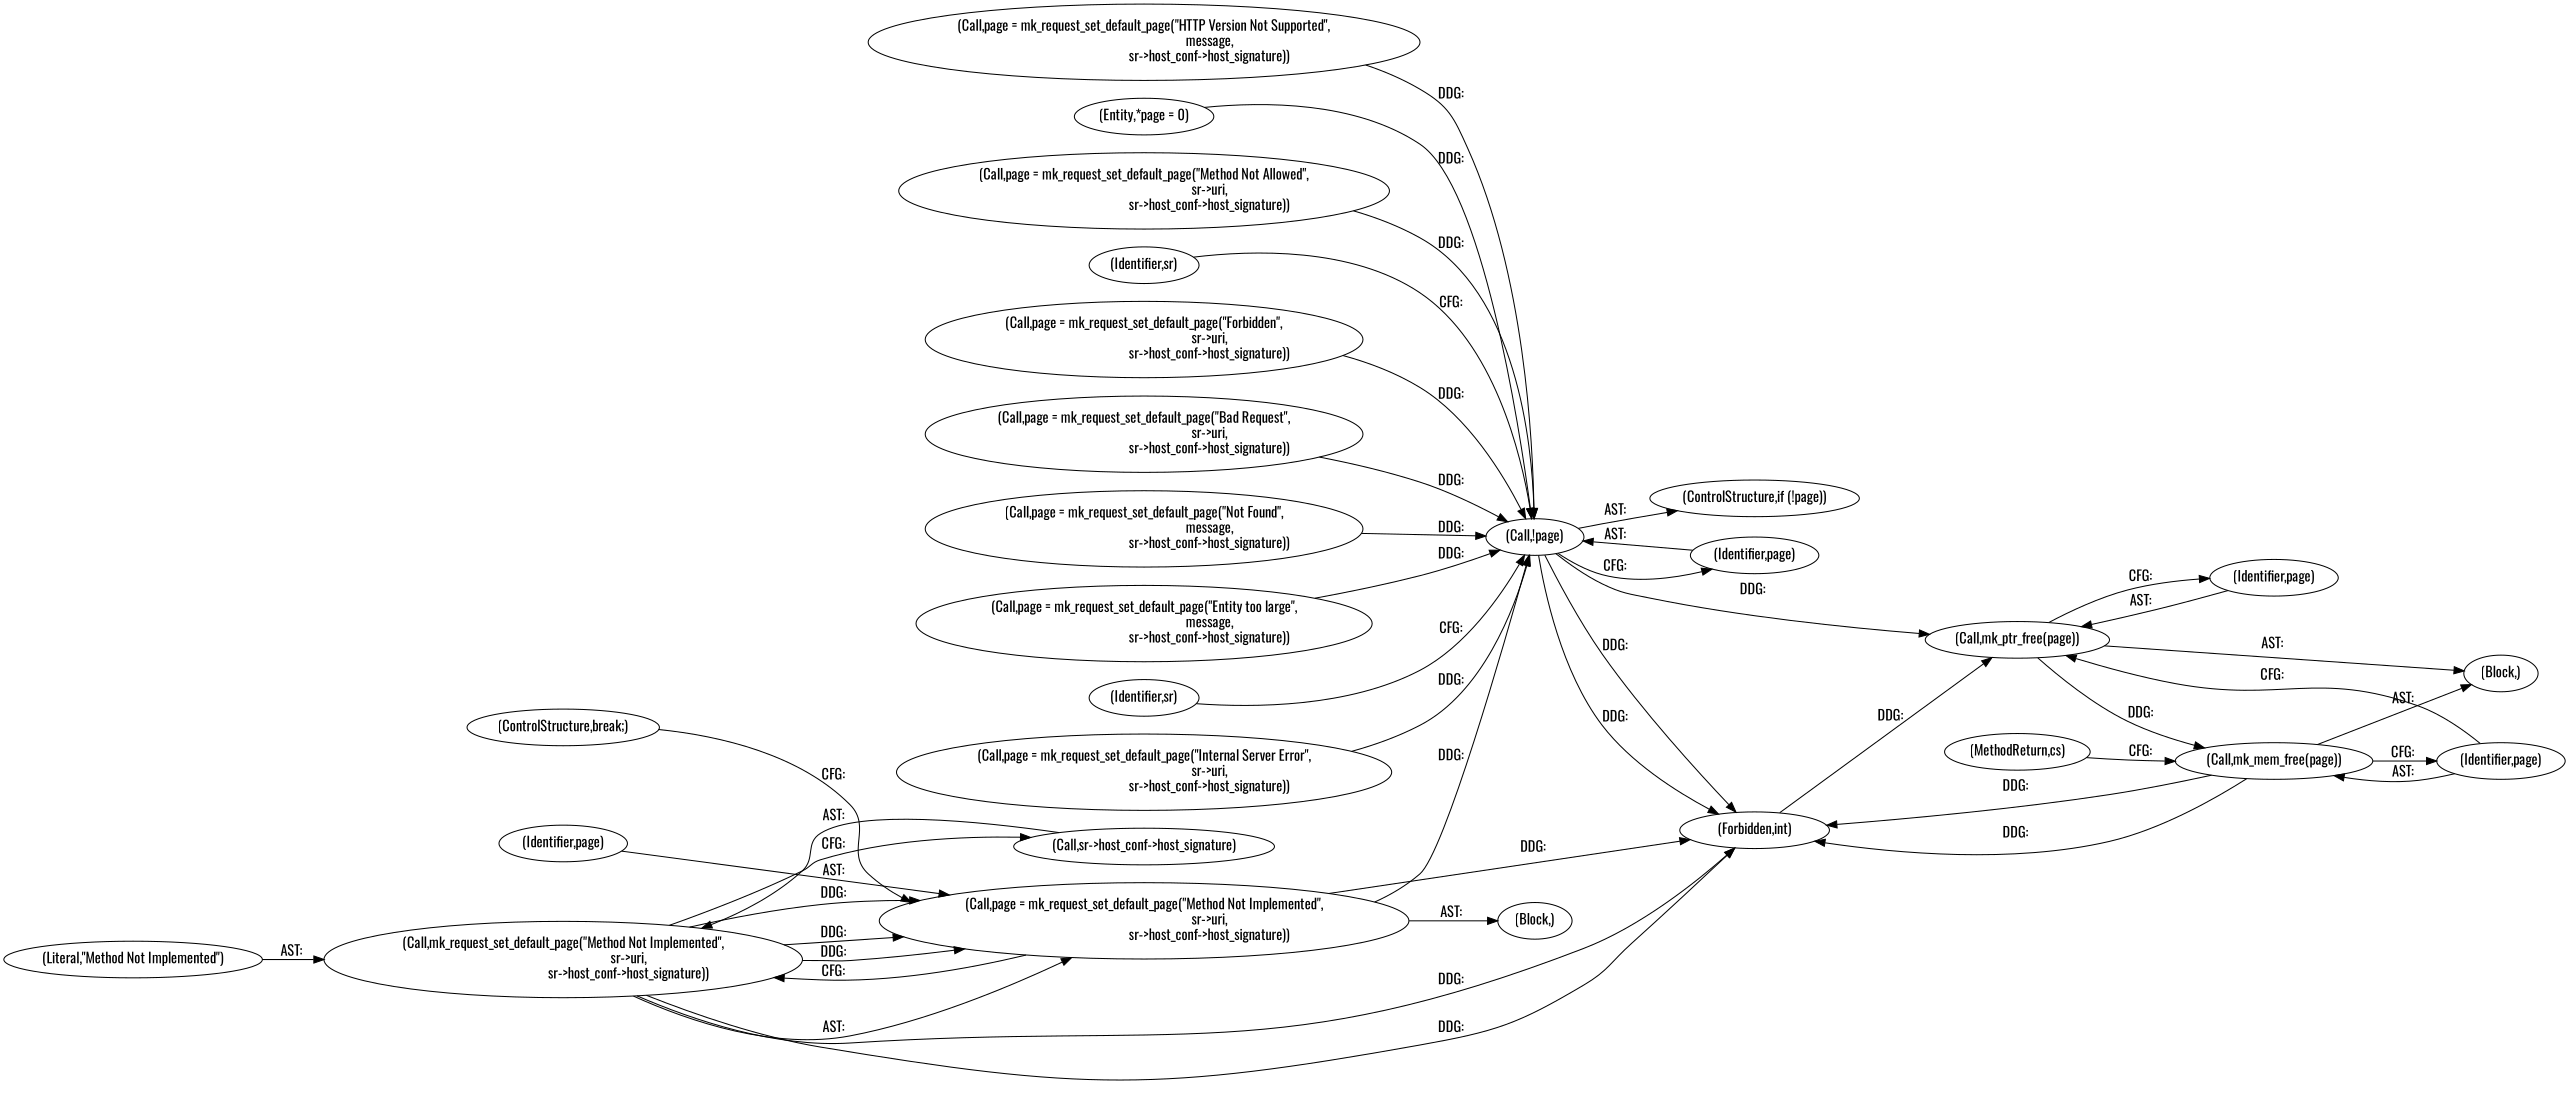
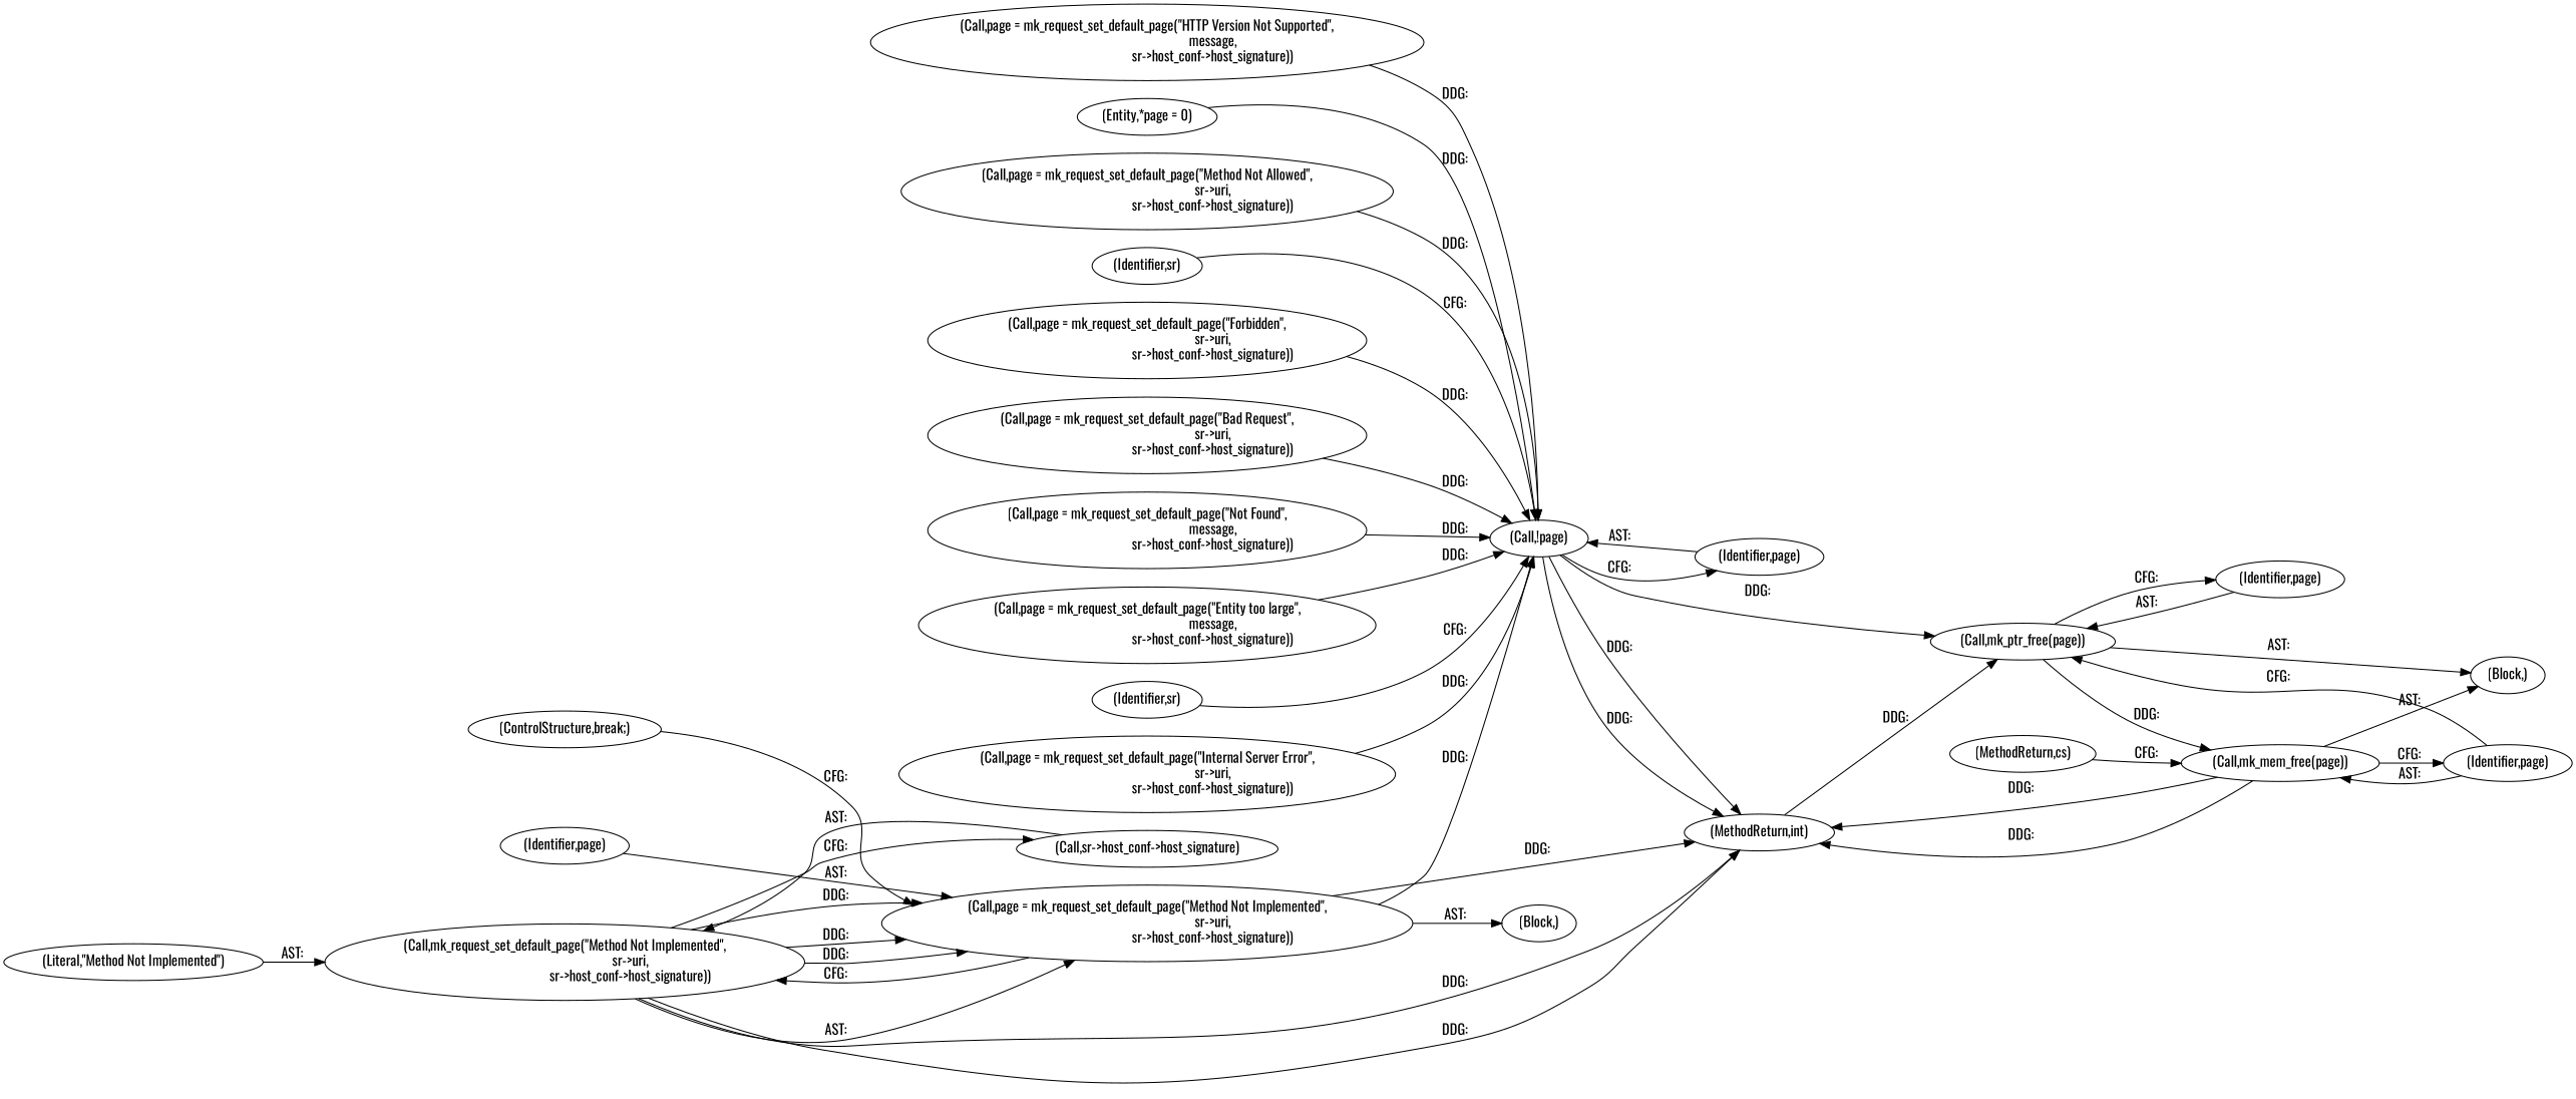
  digraph {
    fontname=Oswald
    rankdir=LR
    node [fontname=Oswald]
    edge [fontname=Oswald]
    n1 [label="(Call,mk_request_set_default_page(\"Method Not Implemented\",\n                                           sr->uri,\n                                           sr->host_conf->host_signature))"]
    n2 [label="(Call,page = mk_request_set_default_page(\"Method Not Implemented\",\n                                           sr->uri,\n                                           sr->host_conf->host_signature))"]
-   n3 [label="(Forbidden,int)"]
+   n3 [label="(MethodReturn,int)"]
    n4 [label="(Call,sr->host_conf->host_signature)"]
    n5 [label="(Call,!page)"]
    n6 [label="(Block,)"]
    n7 [label="(Call,mk_ptr_free(page))"]
-   n8 [label="(ControlStructure,if (!page))"]
    n9 [label="(Identifier,page)"]
    n10 [label="(Call,mk_mem_free(page))"]
    n11 [label="(Block,)"]
    n12 [label="(Identifier,page)"]
    n13 [label="(Identifier,page)"]
    n14 [label="(Literal,\"Method Not Implemented\")"]
    n15 [label="(Identifier,sr)"]
    n16 [label="(MethodReturn,cs)"]
    n17 [label="(Call,page = mk_request_set_default_page(\"Forbidden\",\n                                           sr->uri,\n                                           sr->host_conf->host_signature))"]
    n18 [label="(Call,page = mk_request_set_default_page(\"Bad Request\",\n                                           sr->uri,\n                                           sr->host_conf->host_signature))"]
    n19 [label="(Call,page = mk_request_set_default_page(\"Not Found\",\n                                           message,\n                                           sr->host_conf->host_signature))"]
    n20 [label="(Call,page = mk_request_set_default_page(\"Entity too large\",\n                                           message,\n                                           sr->host_conf->host_signature))"]
    n21 [label="(Identifier,sr)"]
    n22 [label="(Call,page = mk_request_set_default_page(\"Internal Server Error\",\n                                           sr->uri,\n                                           sr->host_conf->host_signature))"]
    n23 [label="(Call,page = mk_request_set_default_page(\"HTTP Version Not Supported\",\n                                           message,\n                                           sr->host_conf->host_signature))"]
    n24 [label="(Entity,*page = 0)"]
    n25 [label="(ControlStructure,break;)"]
    n26 [label="(Identifier,page)"]
    n27 [label="(Call,page = mk_request_set_default_page(\"Method Not Allowed\",\n                                           sr->uri,\n                                           sr->host_conf->host_signature))"]
    n1 -> n2 [label="AST: "]
    n1 -> n2 [label="DDG: "]
    n1 -> n2 [label="DDG: "]
    n1 -> n2 [label="DDG: "]
    n1 -> n3 [label="DDG: "]
    n1 -> n3 [label="DDG: "]
    n1 -> n4 [label="CFG: "]
    n2 -> n1 [label="CFG: "]
    n2 -> n3 [label="DDG: "]
    n2 -> n5 [label="DDG: "]
    n2 -> n6 [label="AST: "]
    n3 -> n7 [label="DDG: "]
    n4 -> n1 [label="AST: "]
    n5 -> n3 [label="DDG: "]
    n5 -> n3 [label="DDG: "]
    n5 -> n7 [label="DDG: "]
-   n5 -> n8 [label="AST: "]
    n5 -> n9 [label="CFG: "]
    n7 -> n10 [label="DDG: "]
    n7 -> n11 [label="AST: "]
    n7 -> n12 [label="CFG: "]
    n9 -> n5 [label="AST: "]
    n10 -> n3 [label="DDG: "]
    n10 -> n3 [label="DDG: "]
    n10 -> n11 [label="AST: "]
    n10 -> n13 [label="CFG: "]
    n12 -> n7 [label="AST: "]
    n13 -> n7 [label="CFG: "]
    n13 -> n10 [label="AST: "]
    n14 -> n1 [label="AST: "]
    n15 -> n5 [label="CFG: "]
    n16 -> n10 [label="CFG: "]
    n17 -> n5 [label="DDG: "]
    n18 -> n5 [label="DDG: "]
    n19 -> n5 [label="DDG: "]
    n20 -> n5 [label="DDG: "]
    n21 -> n5 [label="CFG: "]
    n22 -> n5 [label="DDG: "]
    n23 -> n5 [label="DDG: "]
    n24 -> n5 [label="DDG: "]
    n25 -> n2 [label="CFG: "]
    n26 -> n2 [label="AST: "]
    n27 -> n5 [label="DDG: "]
  }
